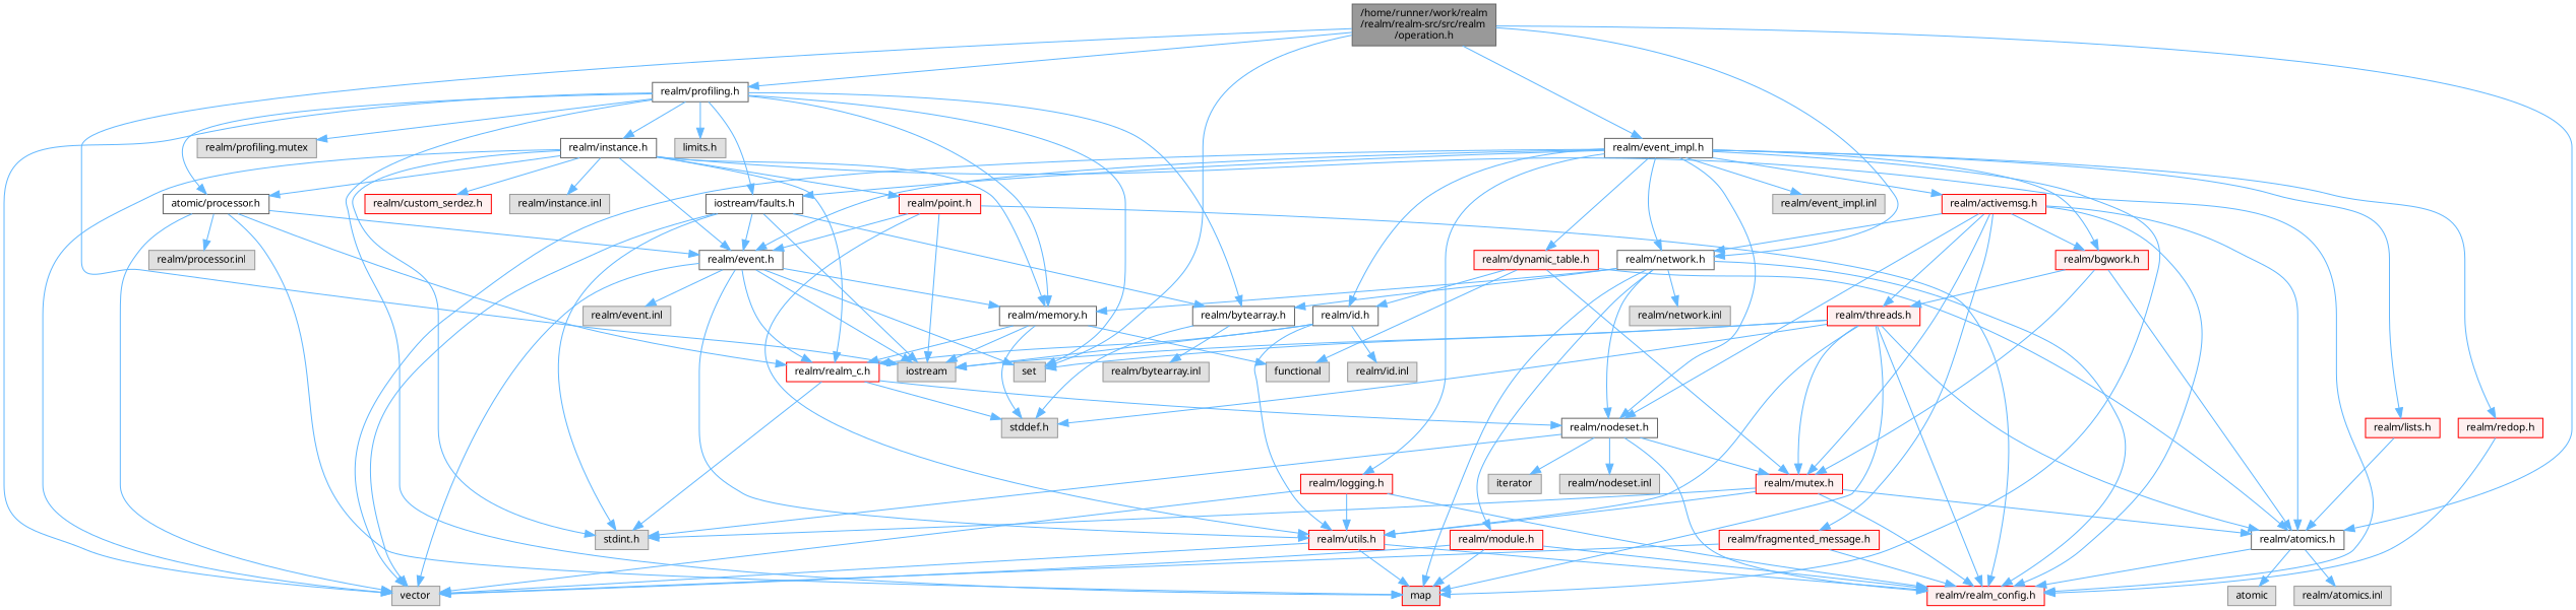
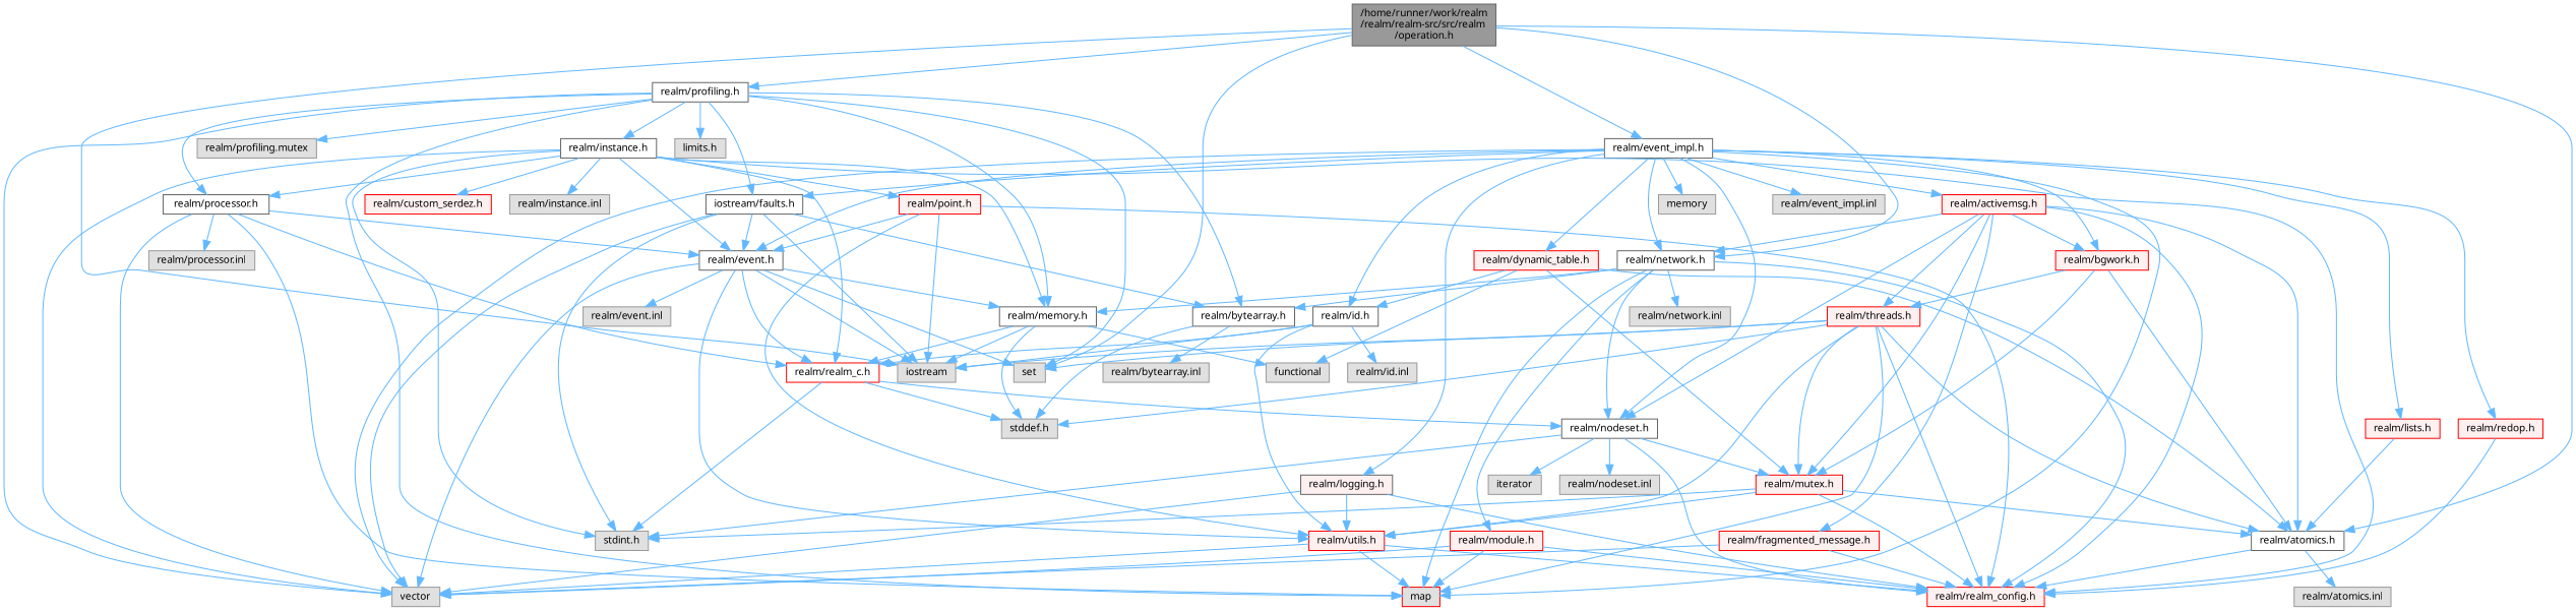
  digraph {
    fontname="Noto Sans"
    node [color=grey60 fillcolor="#E0E0E0" fontname="Noto Sans" fontsize=10 shape=box style=filled]
    edge [color=steelblue1 fontname="Noto Sans" fontsize=10 labelfontname=Helvetica labelfontsize=10 style=solid]
    n1 [color=gray40 fillcolor=grey60 fontcolor=black height=0.2 label="/home/runner/work/realm\l/realm/realm-src/src/realm\l/operation.h" width=0.4]
    n2 [color=grey40 fillcolor=white height=0.2 label="realm/profiling.h" width=0.4]
    n3 [height=0.2 label=set width=0.4]
    n4 [height=0.2 label=iostream width=0.4]
    n5 [color=grey40 fillcolor=white height=0.2 label="realm/event_impl.h" width=0.4]
    n6 [color=grey40 fillcolor=white height=0.2 label="realm/atomics.h" width=0.4]
    n7 [color=grey40 fillcolor=white height=0.2 label="realm/network.h" width=0.4]
    n8 [height=0.2 label="limits.h" width=0.4]
    n9 [height=0.2 label=vector width=0.4]
    n10 [color=red height=0.2 label=map width=0.4]
    n11 [color=grey40 fillcolor=white height=0.2 label="realm/bytearray.h" width=0.4]
-   n12 [color=grey40 fillcolor=white height=0.2 label="atomic/processor.h" width=0.4]
+   n12 [color=grey40 fillcolor=white height=0.2 label="realm/processor.h" width=0.4]
    n13 [color=grey40 fillcolor=white height=0.2 label="realm/memory.h" width=0.4]
    n14 [color=grey40 fillcolor=white height=0.2 label="realm/instance.h" width=0.4]
    n15 [color=grey40 fillcolor=white height=0.2 label="iostream/faults.h" width=0.4]
    n16 [height=0.2 label="realm/profiling.mutex" width=0.4]
    n17 [color=grey40 fillcolor=white height=0.2 label="realm/event.h" width=0.4]
    n18 [color=grey40 fillcolor=white height=0.2 label="realm/id.h" width=0.4]
    n19 [color=grey40 fillcolor=white height=0.2 label="realm/nodeset.h" width=0.4]
    n20 [color=red fillcolor="#FFF0F0" height=0.2 label="realm/activemsg.h" width=0.4]
    n21 [color=red fillcolor="#FFF0F0" height=0.2 label="realm/bgwork.h" width=0.4]
    n22 [color=red fillcolor="#FFF0F0" height=0.2 label="realm/lists.h" width=0.4]
-   n23 [color=red fillcolor="#FFF0F0" height=0.2 label="realm/logging.h" width=0.4]
+   n23 [color=grey40 fillcolor="#FFF0F0" height=0.2 label="realm/logging.h" width=0.4]
    n24 [color=red fillcolor="#FFF0F0" height=0.2 label="realm/redop.h" width=0.4]
    n25 [color=red fillcolor="#FFF0F0" height=0.2 label="realm/dynamic_table.h" width=0.4]
+   n26 [height=0.2 label=memory width=0.4]
    n27 [height=0.2 label="realm/event_impl.inl" width=0.4]
    n28 [color=red fillcolor="#FFF0F0" height=0.2 label="realm/realm_config.h" width=0.4]
-   n29 [height=0.2 label=atomic width=0.4]
    n30 [height=0.2 label="realm/atomics.inl" width=0.4]
    n31 [color=red fillcolor="#FFF0F0" height=0.2 label="realm/module.h" width=0.4]
    n32 [height=0.2 label="realm/network.inl" width=0.4]
    n33 [height=0.2 label="stddef.h" width=0.4]
    n34 [height=0.2 label="realm/bytearray.inl" width=0.4]
    n35 [color=red fillcolor=white height=0.2 label="realm/realm_c.h" width=0.4]
    n36 [height=0.2 label="realm/processor.inl" width=0.4]
    n37 [height=0.2 label=functional width=0.4]
    n38 [height=0.2 label="stdint.h" width=0.4]
    n39 [color=red fillcolor="#FFF0F0" height=0.2 label="realm/point.h" width=0.4]
    n40 [color=red fillcolor="#FFF0F0" height=0.2 label="realm/custom_serdez.h" width=0.4]
    n41 [height=0.2 label="realm/instance.inl" width=0.4]
    n42 [color=red fillcolor="#FFF0F0" height=0.2 label="realm/utils.h" width=0.4]
    n43 [height=0.2 label="realm/event.inl" width=0.4]
    n44 [height=0.2 label="realm/id.inl" width=0.4]
    n45 [color=red fillcolor="#FFF0F0" height=0.2 label="realm/mutex.h" width=0.4]
    n46 [height=0.2 label=iterator width=0.4]
    n47 [height=0.2 label="realm/nodeset.inl" width=0.4]
    n48 [color=red fillcolor="#FFF0F0" height=0.2 label="realm/threads.h" width=0.4]
    n49 [color=red fillcolor="#FFF0F0" height=0.2 label="realm/fragmented_message.h" width=0.4]
    n1 -> n2
    n1 -> n3
    n1 -> n4
    n1 -> n5
    n1 -> n6
    n1 -> n7
    n2 -> n3
    n2 -> n8
    n2 -> n9
    n2 -> n10
    n2 -> n11
    n2 -> n12
    n2 -> n13
    n2 -> n14
    n2 -> n15
    n2 -> n16
    n5 -> n7
    n5 -> n9
    n5 -> n10
    n5 -> n15
    n5 -> n17
    n5 -> n18
    n5 -> n19
    n5 -> n20
    n5 -> n21
    n5 -> n22
    n5 -> n23
    n5 -> n24
    n5 -> n25
+   n5 -> n26
    n5 -> n27
    n6 -> n28
-   n6 -> n29
    n6 -> n30
    n7 -> n10
    n7 -> n11
    n7 -> n13
    n7 -> n19
    n7 -> n28
    n7 -> n31
    n7 -> n32
    n11 -> n33
    n11 -> n34
    n12 -> n9
    n12 -> n10
    n12 -> n17
    n12 -> n35
    n12 -> n36
    n13 -> n4
    n13 -> n33
    n13 -> n35
    n13 -> n37
    n14 -> n9
    n14 -> n12
    n14 -> n13
    n14 -> n17
    n14 -> n28
    n14 -> n35
    n14 -> n38
    n14 -> n39
    n14 -> n40
    n14 -> n41
    n15 -> n4
    n15 -> n9
    n15 -> n11
    n15 -> n17
    n15 -> n38
    n17 -> n3
    n17 -> n4
    n17 -> n9
    n17 -> n13
    n17 -> n35
    n17 -> n42
    n17 -> n43
    n18 -> n4
    n18 -> n35
    n18 -> n42
    n18 -> n44
    n19 -> n28
    n19 -> n38
    n19 -> n45
    n19 -> n46
    n19 -> n47
    n20 -> n6
    n20 -> n7
    n20 -> n19
    n20 -> n21
    n20 -> n28
    n20 -> n45
    n20 -> n48
    n20 -> n49
    n21 -> n6
    n21 -> n45
    n21 -> n48
    n22 -> n6
    n23 -> n9
    n23 -> n28
    n23 -> n42
    n24 -> n28
    n25 -> n6
    n25 -> n18
    n25 -> n37
    n25 -> n45
    n31 -> n9
    n31 -> n10
    n31 -> n28
    n35 -> n19
    n35 -> n33
    n35 -> n38
    n39 -> n4
    n39 -> n17
    n39 -> n28
    n39 -> n42
    n42 -> n9
    n42 -> n10
    n42 -> n28
    n45 -> n6
    n45 -> n28
    n45 -> n38
    n45 -> n42
    n48 -> n3
    n48 -> n4
    n48 -> n6
    n48 -> n10
    n48 -> n28
    n48 -> n33
    n48 -> n42
    n48 -> n45
    n49 -> n9
    n49 -> n28
  }
